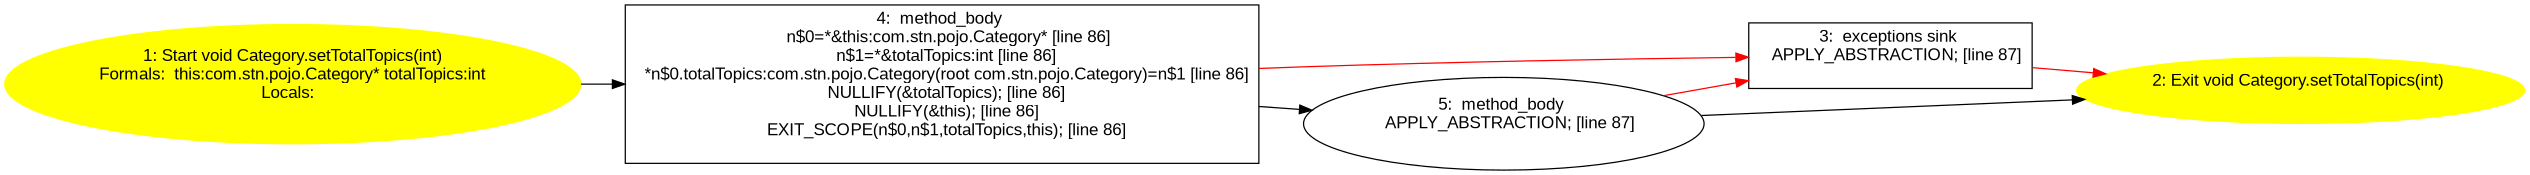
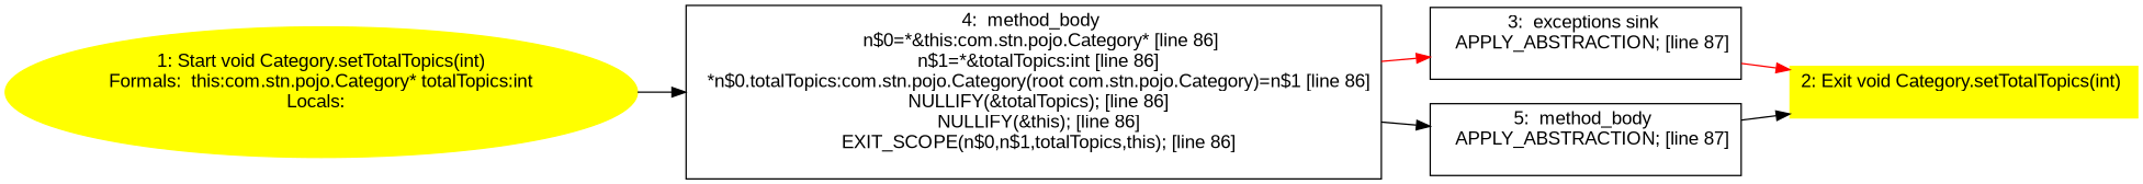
  digraph {
    fontname="Liberation Sans"
    rankdir=LR
    node [fontname="Liberation Sans" shape=box]
    edge [fontname="Liberation Sans"]
    n1 [color=yellow label="1: Start void Category.setTotalTopics(int)\nFormals:  this:com.stn.pojo.Category* totalTopics:int\nLocals:  \n  " style=filled shape=""]
    n2 [label="4:  method_body \n   n$0=*&this:com.stn.pojo.Category* [line 86]\n  n$1=*&totalTopics:int [line 86]\n  *n$0.totalTopics:com.stn.pojo.Category(root com.stn.pojo.Category)=n$1 [line 86]\n  NULLIFY(&totalTopics); [line 86]\n  NULLIFY(&this); [line 86]\n  EXIT_SCOPE(n$0,n$1,totalTopics,this); [line 86]\n "]
    n3 [label="3:  exceptions sink \n   APPLY_ABSTRACTION; [line 87]\n "]
-   n4 [label="5:  method_body \n   APPLY_ABSTRACTION; [line 87]\n " shape=ellipse]
-   n5 [color=yellow label="2: Exit void Category.setTotalTopics(int) \n  " style=filled shape=""]
+   n4 [label="5:  method_body \n   APPLY_ABSTRACTION; [line 87]\n "]
+   n5 [color=yellow label="2: Exit void Category.setTotalTopics(int) \n  " style=filled]
    n1 -> n2
    n2 -> n3 [color=red]
    n2 -> n4
    n3 -> n5 [color=red]
-   n4 -> n3 [color=red]
    n4 -> n5
  }
